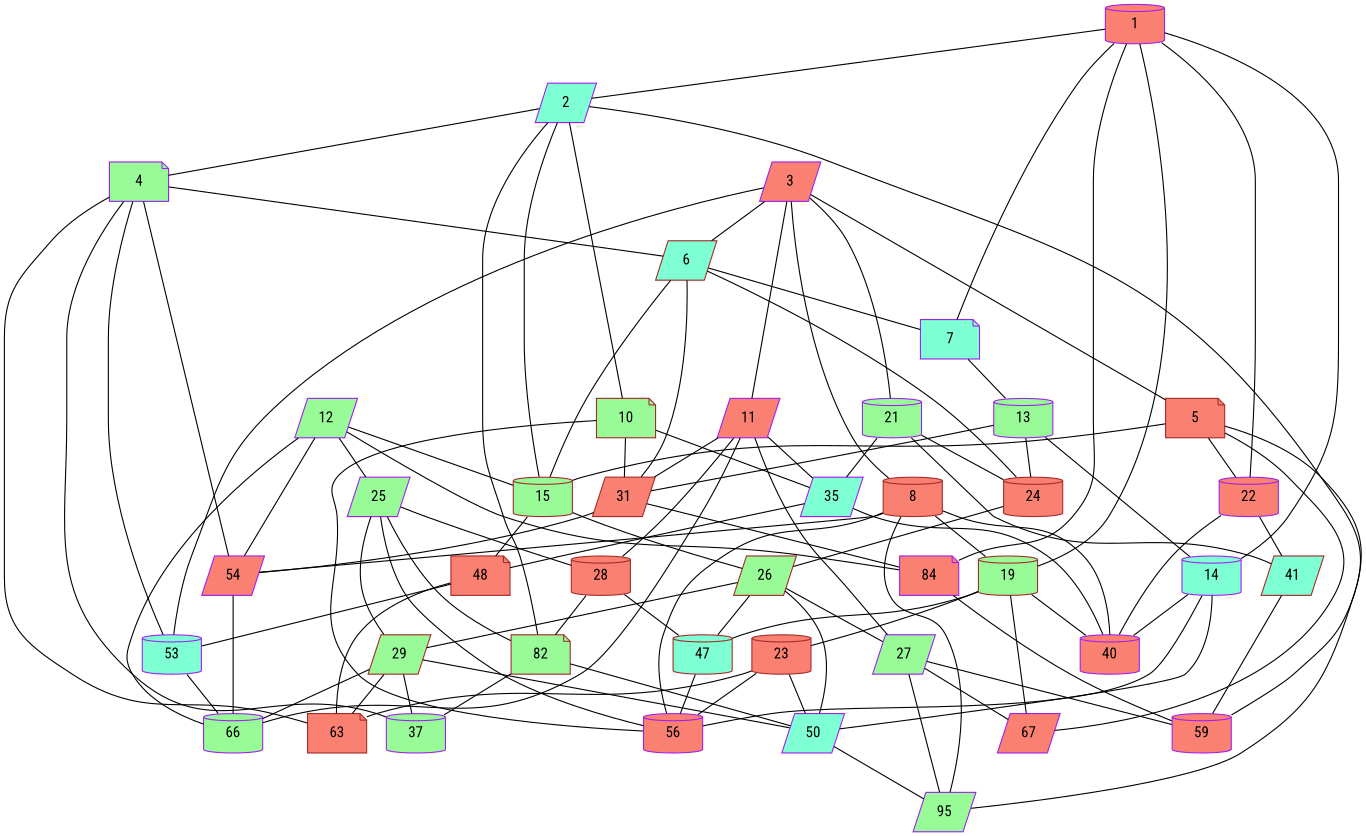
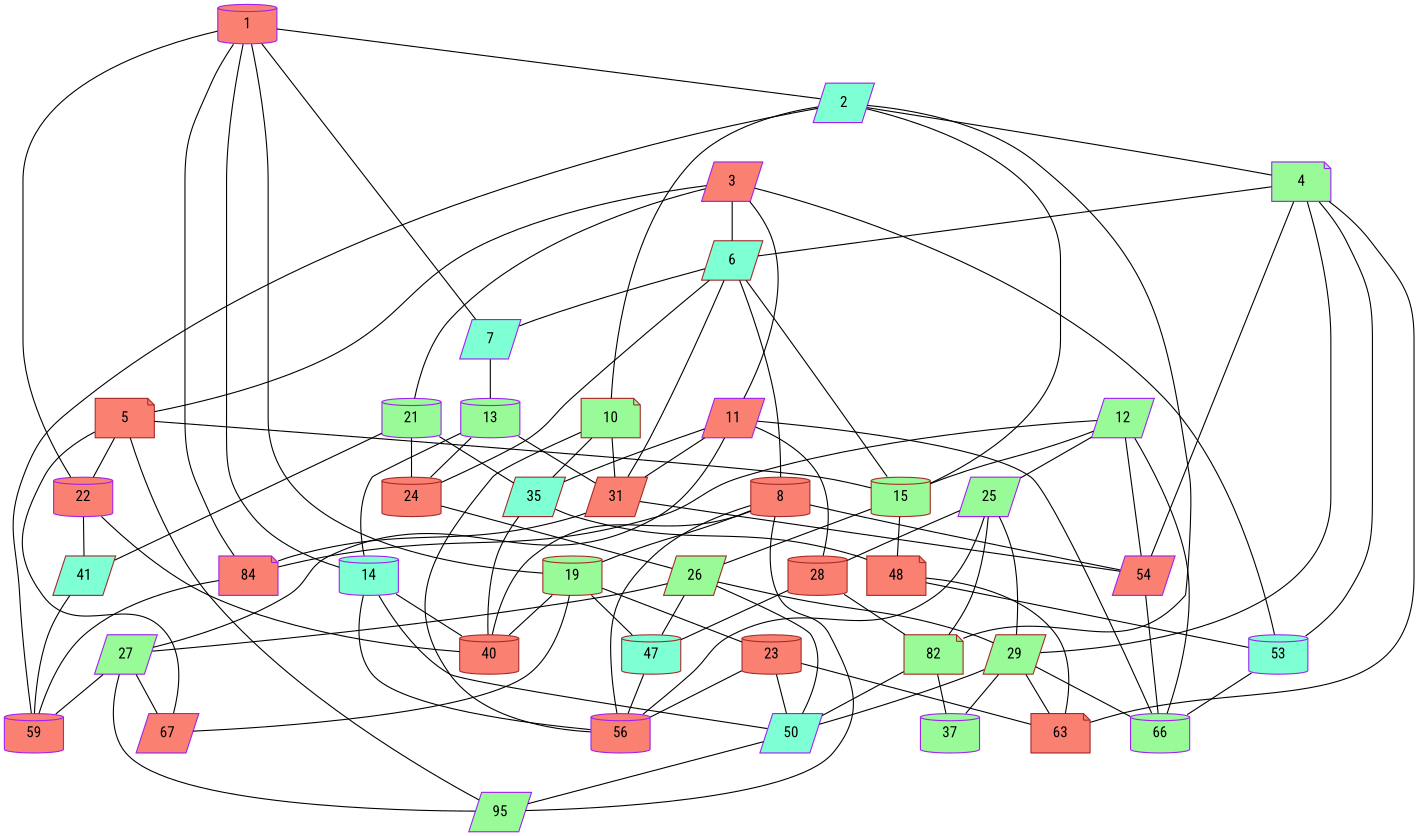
  graph {
    fontname="Roboto Condensed"
    node [color=purple fillcolor=salmon fontname="Roboto Condensed" shape=cylinder style=filled]
    edge [fontname="Roboto Condensed"]
    1 [super="+20"]
    2 [fillcolor=aquamarine shape=parallelogram super="+62"]
-   7 [fillcolor=aquamarine shape=note]
+   7 [fillcolor=aquamarine shape=parallelogram]
    14 [fillcolor=aquamarine super="+45"]
    19 [color=brown fillcolor=palegreen super="+33"]
    22 [super="+42"]
    n7 [label=84 shape=note]
    4 [fillcolor=palegreen shape=note super="+9"]
    10 [color=brown fillcolor=palegreen shape=note]
    15 [color=brown fillcolor=palegreen super="+18"]
    n11 [color=brown fillcolor=palegreen label=82 shape=note super="+49"]
    59
    13 [fillcolor=palegreen]
-   40 [super="+51"]
+   40 [color=brown super="+51"]
    56 [super="+57"]
    50 [fillcolor=aquamarine shape=parallelogram super="+60"]
    67 [shape=parallelogram]
    23 [color=brown]
    47 [color=brown fillcolor=aquamarine]
    41 [color=brown fillcolor=aquamarine shape=parallelogram]
    6 [color=brown fillcolor=aquamarine shape=parallelogram super="+17"]
    53 [fillcolor=aquamarine]
    37 [fillcolor=palegreen]
    54 [shape=parallelogram super="+68"]
    63 [color=brown shape=note]
    31 [color=brown shape=parallelogram super="+36"]
-   35 [fillcolor=aquamarine shape=parallelogram super="+52"]
+   35 [color=brown fillcolor=aquamarine shape=parallelogram super="+52"]
    26 [color=brown fillcolor=palegreen shape=parallelogram super="+58"]
    48 [color=brown shape=note]
    3 [shape=parallelogram super="+64"]
    5 [color=brown shape=note super="+16"]
    8 [color=brown super="+38"]
    11 [shape=parallelogram super="+39"]
    21 [fillcolor=palegreen super="+34"]
    n35 [fillcolor=palegreen label=95 shape=parallelogram]
    24 [color=brown]
    27 [fillcolor=palegreen shape=parallelogram super="+30"]
    28 [color=brown super="+46"]
    66 [fillcolor=palegreen]
    12 [fillcolor=palegreen shape=parallelogram super="+61"]
    25 [fillcolor=palegreen shape=parallelogram super="+43"]
    29 [color=brown fillcolor=palegreen shape=parallelogram super="+55"]
    1 -- 2
    1 -- 7
    1 -- 14
    1 -- 19
    1 -- 22
    1 -- n7
    2 -- 4
    2 -- 10
    2 -- 15
    2 -- n11
    2 -- 59
    7 -- 13
    14 -- 40 [weight=2]
    14 -- 56
    14 -- 50
    19 -- 40
    19 -- 67
    19 -- 23
    19 -- 47
    22 -- 40
    22 -- 41 [weight=2]
    n7 -- 59
    4 -- 6
    4 -- 53
-   4 -- 37
+   4 -- 29
    4 -- 54
    4 -- 63
    10 -- 56
    10 -- 31
    10 -- 35
    15 -- 26
    15 -- 48
    n11 -- 50
    n11 -- 37
    13 -- 14
    13 -- 31
    13 -- 24
    50 -- n35
    23 -- 56
    23 -- 50
    23 -- 63
    47 -- 56
    41 -- 59
    6 -- 7
    6 -- 15
    6 -- 31
    6 -- 24
    53 -- 66
    54 -- 66
    31 -- n7
    31 -- 54
    35 -- 40
    35 -- 48
    26 -- 50
    26 -- 47
    26 -- 27
    26 -- 29
    48 -- 53
    48 -- 63
    3 -- 6
    3 -- 53
    3 -- 5
-   3 -- 8
+   6 -- 8
    3 -- 11
    3 -- 21
    5 -- 22 [weight=2]
    5 -- 15
    5 -- 67
    5 -- n35
    8 -- 19
    8 -- 40
    8 -- 56
    8 -- 54
    8 -- n35
    11 -- 31
    11 -- 35
    11 -- 27
    11 -- 28
    11 -- 66
    21 -- 41
    21 -- 35 [weight=2]
    21 -- 24
    24 -- 26
    27 -- 59
    27 -- 67 [weight=2]
    27 -- n35
    28 -- n11 [weight=2]
    28 -- 47
    12 -- n7
    12 -- 15
    12 -- 54 [weight=2]
    12 -- 66
    12 -- 25
    25 -- n11
    25 -- 56
    25 -- 28 [weight=2]
    25 -- 29
    29 -- 50
    29 -- 37
    29 -- 63
    29 -- 66
  }
